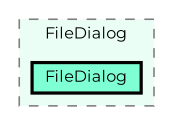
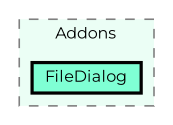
  digraph {
    compound=true
    fontname=Montserrat
    n1 [color=black fillcolor=aquamarine fontname=Montserrat fontsize=10 height=0.2 label=FileDialog shape=box style="filled,bold" width=0.4]
    subgraph cluster_1 {
      bgcolor="#ebfef5"
      fontsize=10
-     label=FileDialog
+     label=Addons
      pencolor=grey50
      style="filled,dashed"
      n1
    }
  }
